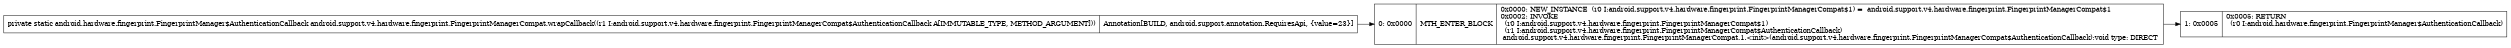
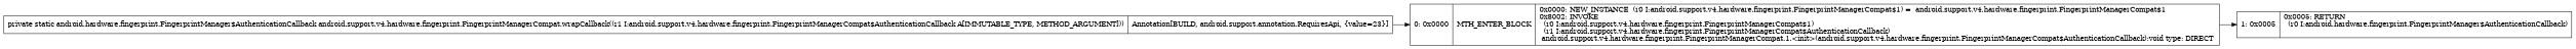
  digraph {
    rankdir=LR
    node [shape=record]
-   n1 [label="{0\:\ 0x0000|MTH_ENTER_BLOCK\l|0x0000: NEW_INSTANCE  (r0 I:android.support.v4.hardware.fingerprint.FingerprintManagerCompat$1) =  android.support.v4.hardware.fingerprint.FingerprintManagerCompat$1 \l0x0002: INVOKE  \l  (r0 I:android.support.v4.hardware.fingerprint.FingerprintManagerCompat$1)\l  (r1 I:android.support.v4.hardware.fingerprint.FingerprintManagerCompat$AuthenticationCallback)\l android.support.v4.hardware.fingerprint.FingerprintManagerCompat.1.\<init\>(android.support.v4.hardware.fingerprint.FingerprintManagerCompat$AuthenticationCallback):void type: DIRECT \l}"]
+   n1 [label="{0\:\ 0x0000|MTH_ENTER_BLOCK\l|0x0000: NEW_INSTANCE  (r0 I:android.support.v4.hardware.fingerprint.FingerprintManagerCompat$1) =  android.support.v4.hardware.fingerprint.FingerprintManagerCompat$1 \l0x8002: INVOKE  \l  (r0 I:android.support.v4.hardware.fingerprint.FingerprintManagerCompat$1)\l  (r1 I:android.support.v4.hardware.fingerprint.FingerprintManagerCompat$AuthenticationCallback)\l android.support.v4.hardware.fingerprint.FingerprintManagerCompat.1.\<init\>(android.support.v4.hardware.fingerprint.FingerprintManagerCompat$AuthenticationCallback):void type: DIRECT \l}"]
    n2 [label="{1\:\ 0x0005|0x0005: RETURN  \l  (r0 I:android.hardware.fingerprint.FingerprintManager$AuthenticationCallback)\l \l}"]
    n3 [label="{private static android.hardware.fingerprint.FingerprintManager$AuthenticationCallback android.support.v4.hardware.fingerprint.FingerprintManagerCompat.wrapCallback((r1 I:android.support.v4.hardware.fingerprint.FingerprintManagerCompat$AuthenticationCallback A[IMMUTABLE_TYPE, METHOD_ARGUMENT]))  | Annotation[BUILD, android.support.annotation.RequiresApi, \{value=23\}]\l}"]
    n1 -> n2
    n3 -> n1
  }
